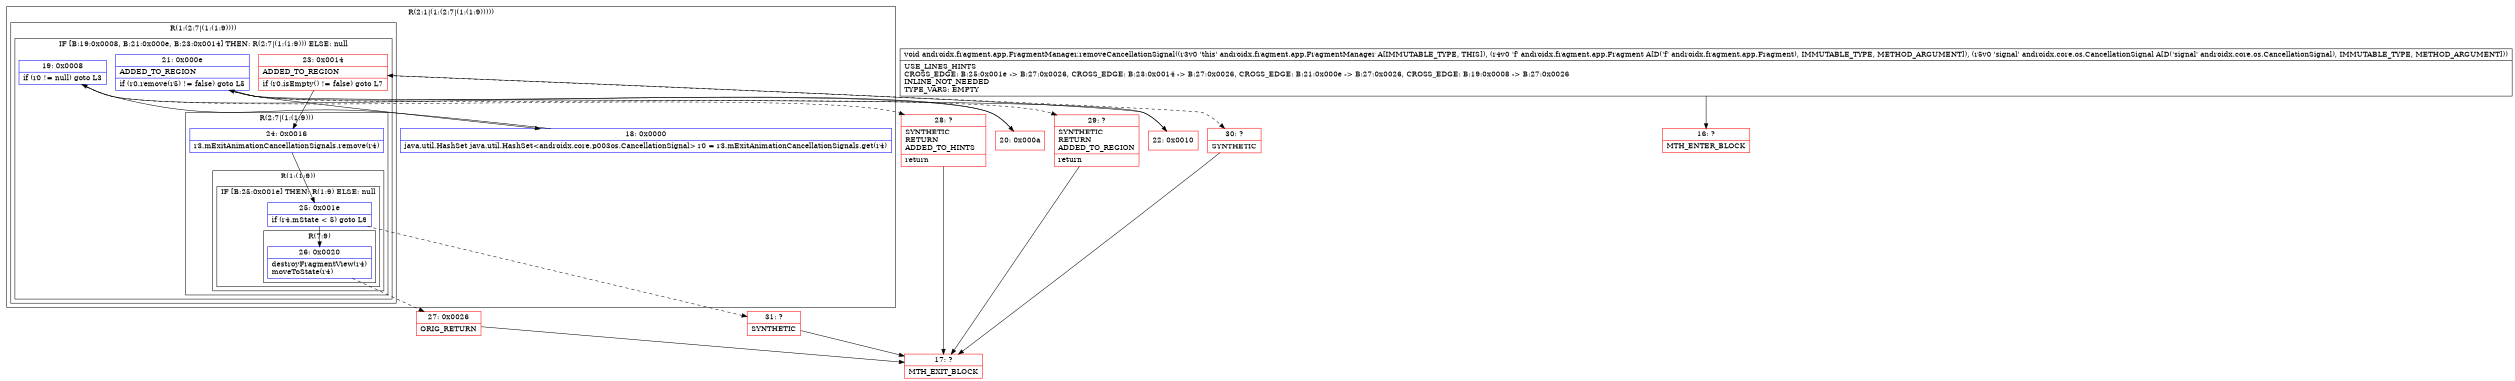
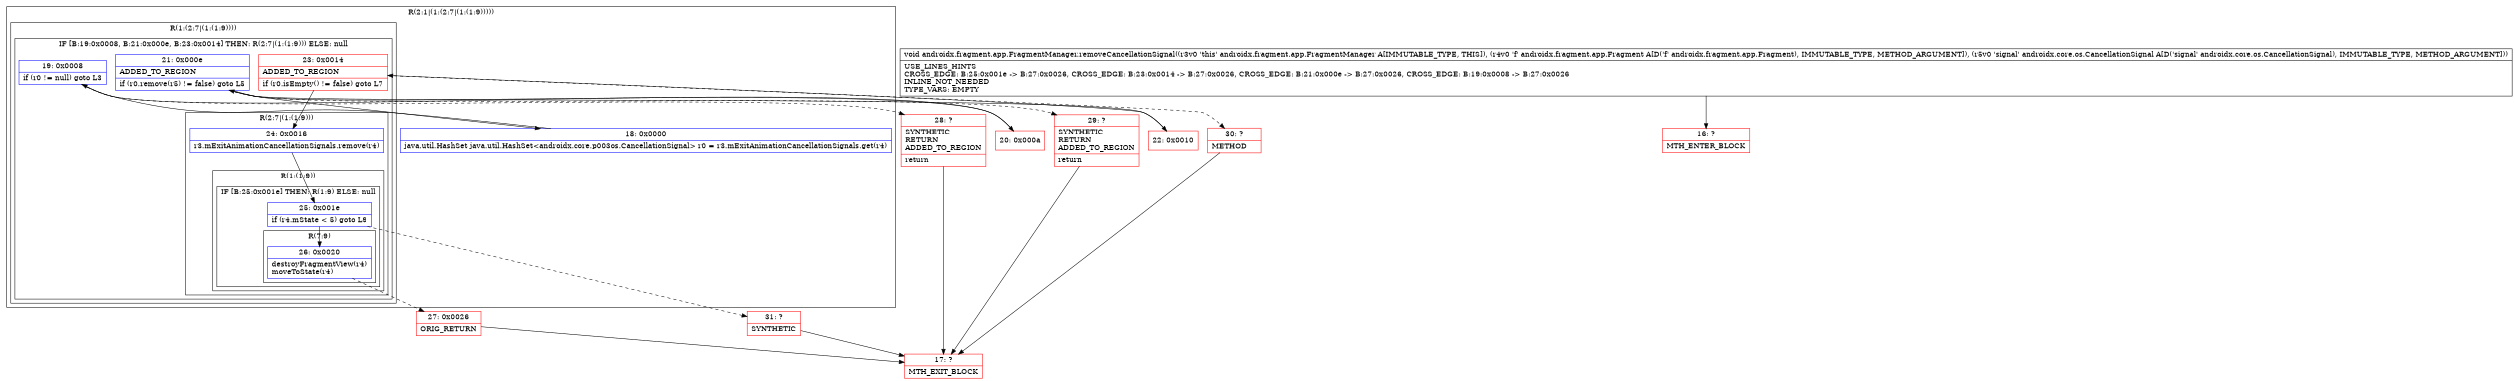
  digraph {
    node [color=red shape=record]
    n1 [color=blue label="{26\:\ 0x0020|destroyFragmentView(r4)\lmoveToState(r4)\l}"]
    n2 [color=blue label="{25\:\ 0x001e|if (r4.mState \< 5) goto L9\l}"]
    n3 [color=blue label="{24\:\ 0x0016|r3.mExitAnimationCancellationSignals.remove(r4)\l}"]
    n4 [color=blue label="{19\:\ 0x0008|if (r0 != null) goto L3\l}"]
    n5 [color=blue label="{21\:\ 0x000e|ADDED_TO_REGION\l|if (r0.remove(r5) != false) goto L5\l}"]
    n6 [label="{23\:\ 0x0014|ADDED_TO_REGION\l|if (r0.isEmpty() != false) goto L7\l}"]
    n7 [color=blue label="{18\:\ 0x0000|java.util.HashSet java.util.HashSet\<androidx.core.p003os.CancellationSignal\> r0 = r3.mExitAnimationCancellationSignals.get(r4)\l}"]
    n8 [label="{27\:\ 0x0026|ORIG_RETURN\l}"]
    n9 [label="{31\:\ ?|SYNTHETIC\l}"]
    n10 [label="{20\:\ 0x000a}"]
-   n11 [label="{28\:\ ?|SYNTHETIC\lRETURN\lADDED_TO_HINTS\l|return\l}"]
+   n11 [label="{28\:\ ?|SYNTHETIC\lRETURN\lADDED_TO_REGION\l|return\l}"]
    n12 [label="{22\:\ 0x0010}"]
    n13 [label="{29\:\ ?|SYNTHETIC\lRETURN\lADDED_TO_REGION\l|return\l}"]
-   n14 [label="{30\:\ ?|SYNTHETIC\l}"]
+   n14 [label="{30\:\ ?|METHOD\l}"]
    n15 [label="{17\:\ ?|MTH_EXIT_BLOCK\l}"]
    n16 [label="{16\:\ ?|MTH_ENTER_BLOCK\l}"]
    n17 [label="{void androidx.fragment.app.FragmentManager.removeCancellationSignal((r3v0 'this' androidx.fragment.app.FragmentManager A[IMMUTABLE_TYPE, THIS]), (r4v0 'f' androidx.fragment.app.Fragment A[D('f' androidx.fragment.app.Fragment), IMMUTABLE_TYPE, METHOD_ARGUMENT]), (r5v0 'signal' androidx.core.os.CancellationSignal A[D('signal' androidx.core.os.CancellationSignal), IMMUTABLE_TYPE, METHOD_ARGUMENT]))  | USE_LINES_HINTS\lCROSS_EDGE: B:25:0x001e \-\> B:27:0x0026, CROSS_EDGE: B:23:0x0014 \-\> B:27:0x0026, CROSS_EDGE: B:21:0x000e \-\> B:27:0x0026, CROSS_EDGE: B:19:0x0008 \-\> B:27:0x0026\lINLINE_NOT_NEEDED\lTYPE_VARS: EMPTY\l}" color=""]
    subgraph cluster_1 {
      label="R(2:1|(1:(2:7|(1:(1:9)))))"
      n7
      subgraph cluster_2 {
        label="R(1:(2:7|(1:(1:9))))"
        subgraph cluster_3 {
          label="IF [B:19:0x0008, B:21:0x000e, B:23:0x0014] THEN: R(2:7|(1:(1:9))) ELSE: null"
          n4
          n5
          n6
          subgraph cluster_4 {
            label="R(2:7|(1:(1:9)))"
            n3
            subgraph cluster_5 {
              label="R(1:(1:9))"
              subgraph cluster_6 {
                label="IF [B:25:0x001e] THEN: R(1:9) ELSE: null"
                n2
                subgraph cluster_7 {
                  label="R(7:9)"
                  n1
                }
              }
            }
          }
        }
      }
    }
    n1 -> n8 [style=dashed]
    n2 -> n1
    n2 -> n9 [style=dashed]
    n3 -> n2
    n4 -> n10
    n4 -> n11 [style=dashed]
    n5 -> n7
    n5 -> n12
    n5 -> n13 [style=dashed]
    n6 -> n3
    n6 -> n14 [style=dashed]
    n7 -> n4
    n8 -> n15
    n9 -> n15
    n10 -> n5
    n11 -> n15
    n12 -> n6
    n13 -> n15
    n14 -> n15
    n17 -> n16
  }
